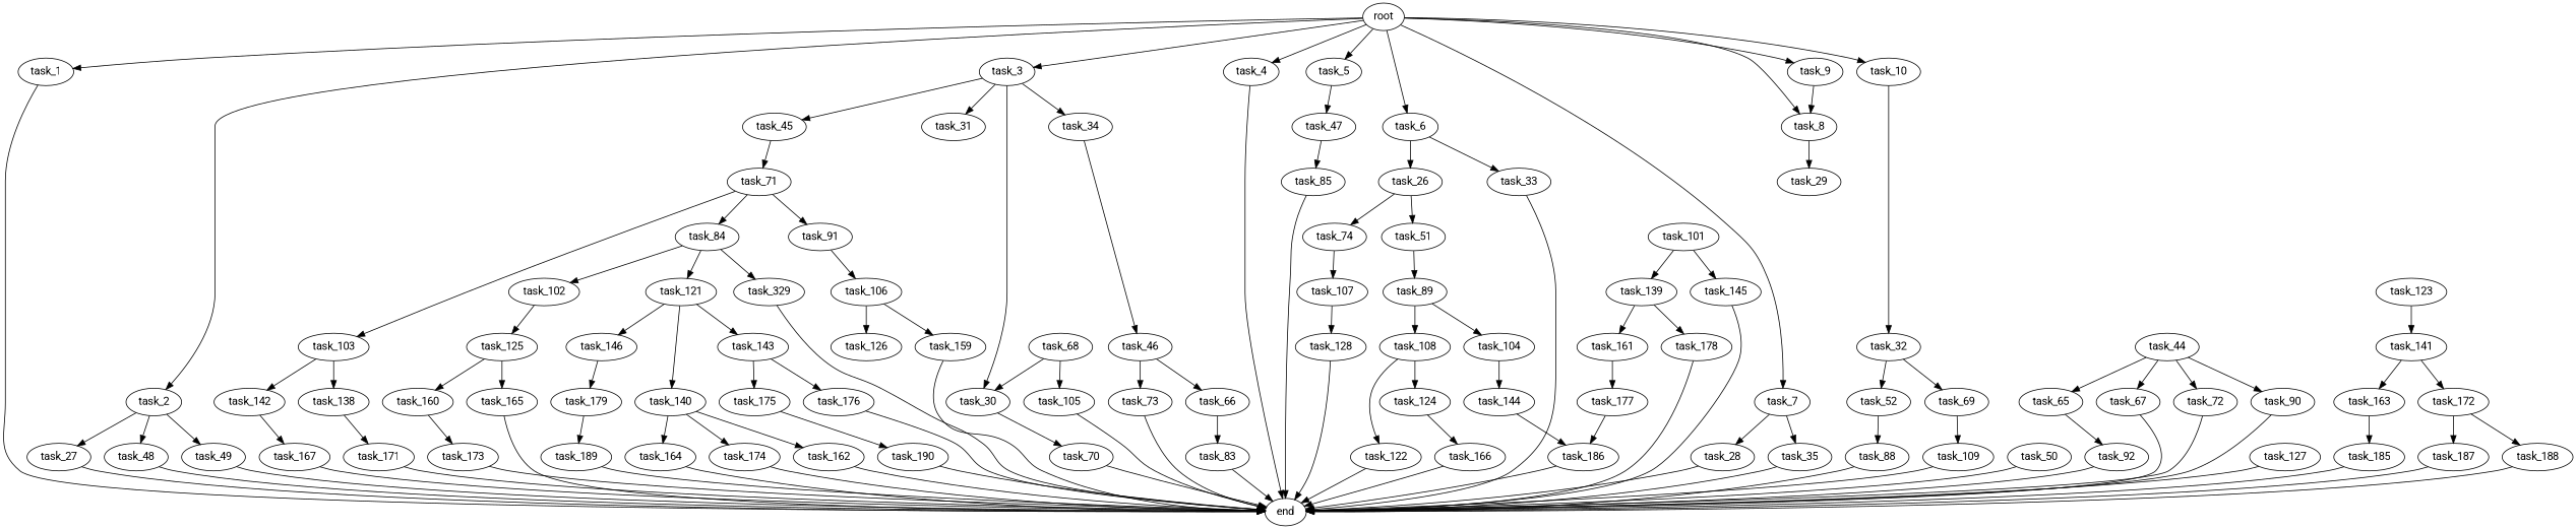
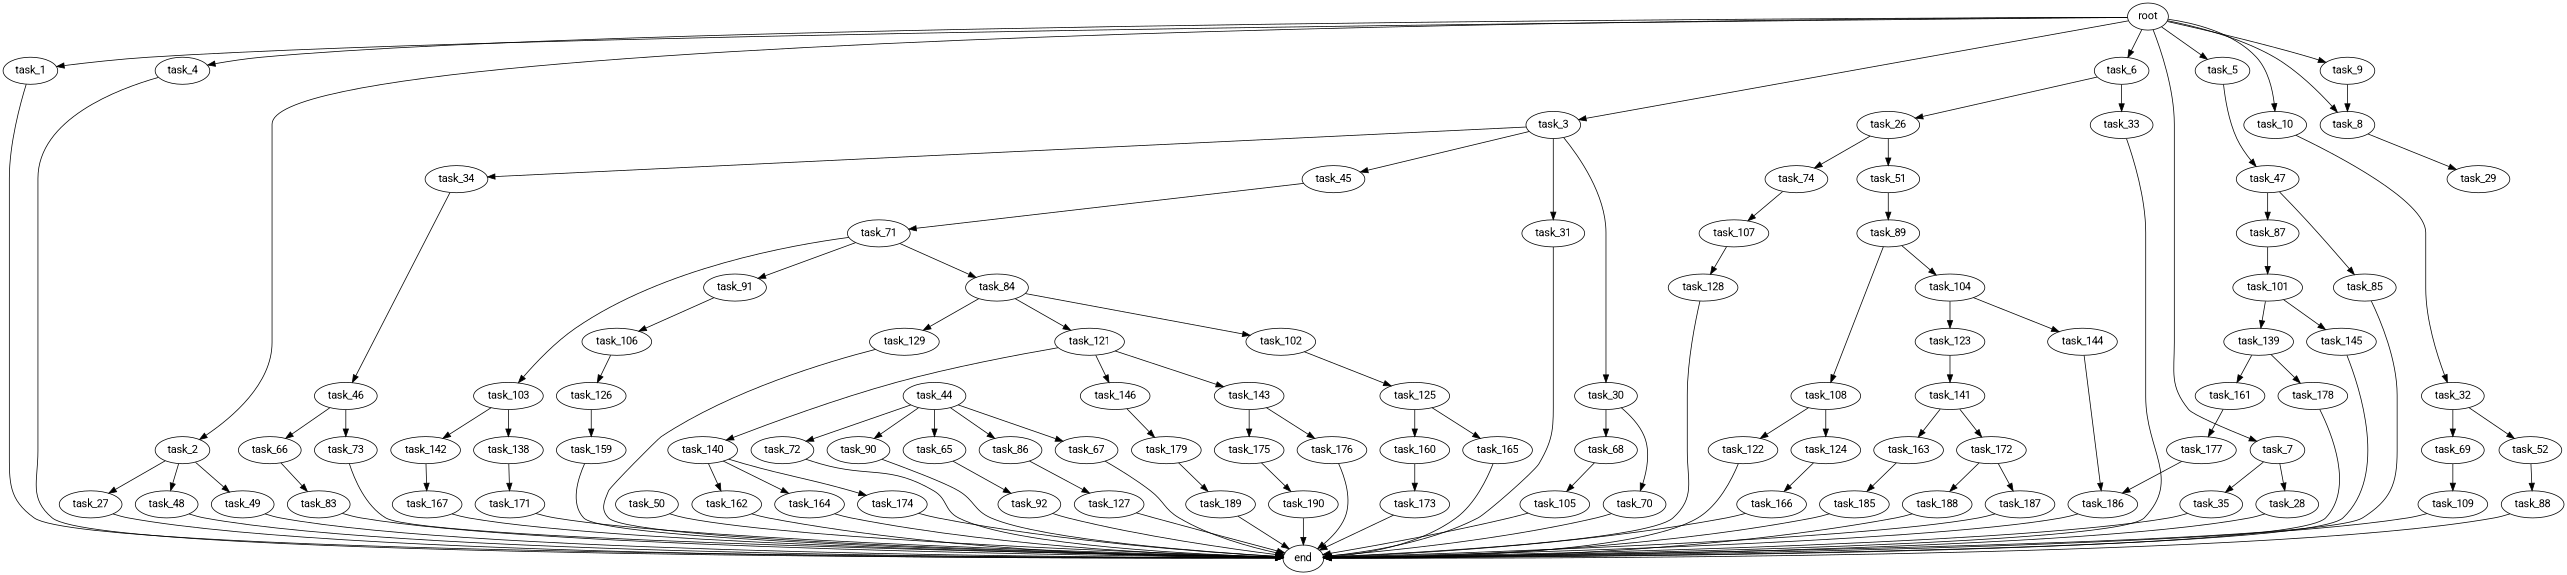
  digraph {
    fontname=Roboto
    node [fontname=Roboto]
    edge [fontname=Roboto]
    root
    task_1
    task_2
    task_3
    task_4
    task_5
    task_6
    task_7
    task_8
    task_9
    task_10
    end
    task_27
    task_48
    task_49
    task_30
    task_31
    task_34
    task_45
    task_47
    task_26
    task_33
    task_28
    task_35
    task_29
    task_32
    task_68
    task_70
    task_46
    task_71
    task_85
+   task_87
    task_51
    task_74
    task_50
    task_52
    task_69
    task_89
    task_107
    task_44
    task_65
    task_67
    task_72
+   task_86
    task_90
    task_105
    task_88
    task_109
    task_66
    task_73
    task_92
    task_127
    task_84
    task_91
    task_103
    task_83
    task_101
    task_104
    task_108
    task_102
    task_121
-   task_129 [label=task_329]
+   task_129
    task_106
    task_138
    task_142
    task_128
    task_125
    task_140
    task_143
    task_146
    task_139
    task_145
    task_123
    task_144
    task_122
    task_124
    task_126
    task_161
    task_178
    task_160
    task_165
    task_171
    task_167
    task_141
    task_186
    task_159
    task_166
    task_162
    task_164
    task_174
    task_175
    task_176
    task_179
    task_163
    task_172
    task_173
    task_177
    task_185
    task_187
    task_188
    task_190
    task_189
    root -> task_1
    root -> task_2
    root -> task_3
    root -> task_4
    root -> task_5
    root -> task_6
    root -> task_7
    root -> task_8
    root -> task_9
    root -> task_10
    task_1 -> end
    task_2 -> task_27
    task_2 -> task_48
    task_2 -> task_49
    task_3 -> task_30
    task_3 -> task_31
    task_3 -> task_34
    task_3 -> task_45
    task_4 -> end
    task_5 -> task_47
    task_6 -> task_26
    task_6 -> task_33
    task_7 -> task_28
    task_7 -> task_35
    task_8 -> task_29
    task_9 -> task_8
    task_10 -> task_32
    task_27 -> end
    task_48 -> end
    task_49 -> end
-   task_68 -> task_30
+   task_30 -> task_68
    task_30 -> task_70
+   task_31 -> end
    task_34 -> task_46
    task_45 -> task_71
    task_47 -> task_85
+   task_47 -> task_87
    task_26 -> task_51
    task_26 -> task_74
    task_33 -> end
    task_28 -> end
    task_35 -> end
    task_32 -> task_52
    task_32 -> task_69
    task_68 -> task_105
    task_70 -> end
    task_46 -> task_66
    task_46 -> task_73
    task_71 -> task_84
    task_71 -> task_91
    task_71 -> task_103
    task_85 -> end
+   task_87 -> task_101
    task_51 -> task_89
    task_74 -> task_107
    task_50 -> end
    task_52 -> task_88
    task_69 -> task_109
    task_89 -> task_104
    task_89 -> task_108
    task_107 -> task_128
    task_44 -> task_65
    task_44 -> task_67
    task_44 -> task_72
+   task_44 -> task_86
    task_44 -> task_90
    task_65 -> task_92
    task_67 -> end
    task_72 -> end
+   task_86 -> task_127
    task_90 -> end
    task_105 -> end
    task_88 -> end
    task_109 -> end
    task_66 -> task_83
    task_73 -> end
    task_92 -> end
    task_127 -> end
    task_84 -> task_102
    task_84 -> task_121
    task_84 -> task_129
    task_91 -> task_106
    task_103 -> task_138
    task_103 -> task_142
    task_83 -> end
    task_101 -> task_139
    task_101 -> task_145
+   task_104 -> task_123
    task_104 -> task_144
    task_108 -> task_122
    task_108 -> task_124
    task_102 -> task_125
    task_121 -> task_140
    task_121 -> task_143
    task_121 -> task_146
    task_129 -> end
    task_106 -> task_126
    task_138 -> task_171
    task_142 -> task_167
    task_128 -> end
    task_125 -> task_160
    task_125 -> task_165
    task_140 -> task_162
    task_140 -> task_164
    task_140 -> task_174
    task_143 -> task_175
    task_143 -> task_176
    task_146 -> task_179
    task_139 -> task_161
    task_139 -> task_178
    task_145 -> end
    task_123 -> task_141
    task_144 -> task_186
    task_122 -> end
    task_124 -> task_166
-   task_106 -> task_159
+   task_126 -> task_159
    task_161 -> task_177
    task_178 -> end
    task_160 -> task_173
    task_165 -> end
    task_171 -> end
    task_167 -> end
    task_141 -> task_163
    task_141 -> task_172
    task_186 -> end
    task_159 -> end
    task_166 -> end
    task_162 -> end
    task_164 -> end
    task_174 -> end
    task_175 -> task_190
    task_176 -> end
    task_179 -> task_189
    task_163 -> task_185
    task_172 -> task_187
    task_172 -> task_188
    task_173 -> end
    task_177 -> task_186
    task_185 -> end
    task_187 -> end
    task_188 -> end
    task_190 -> end
    task_189 -> end
  }
